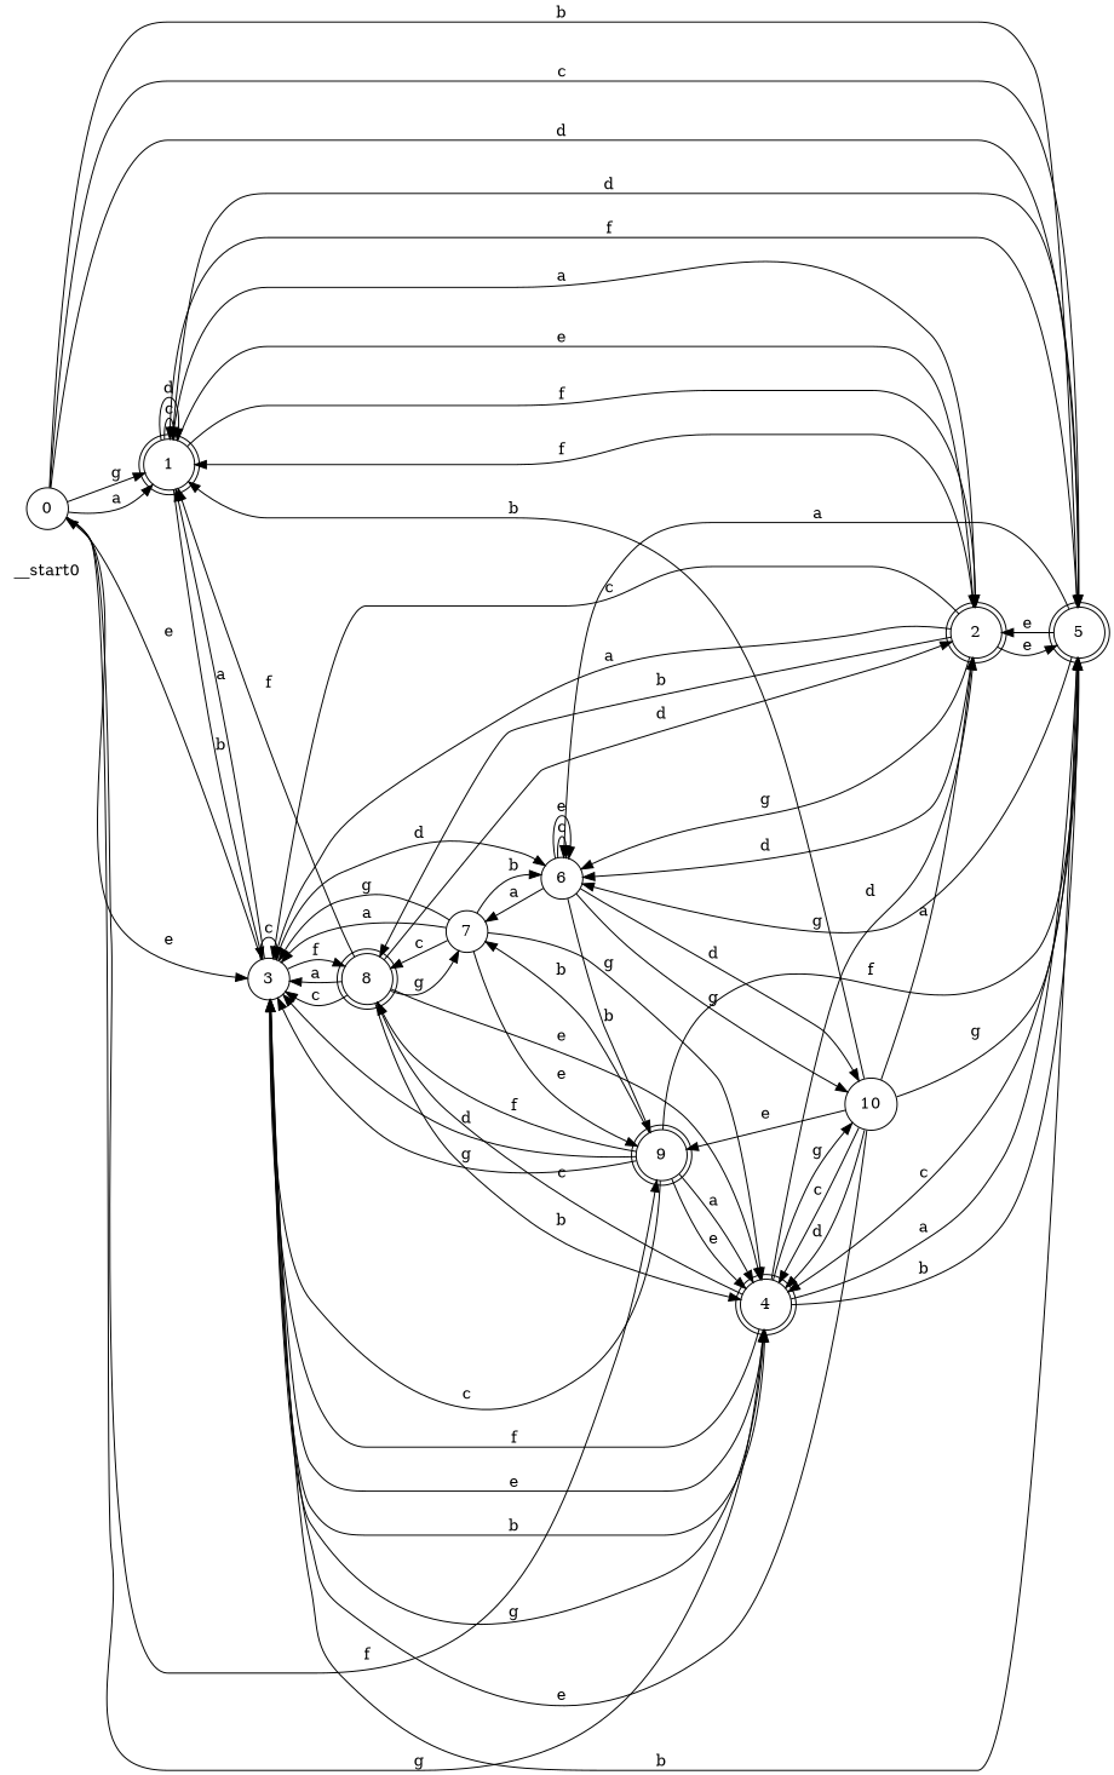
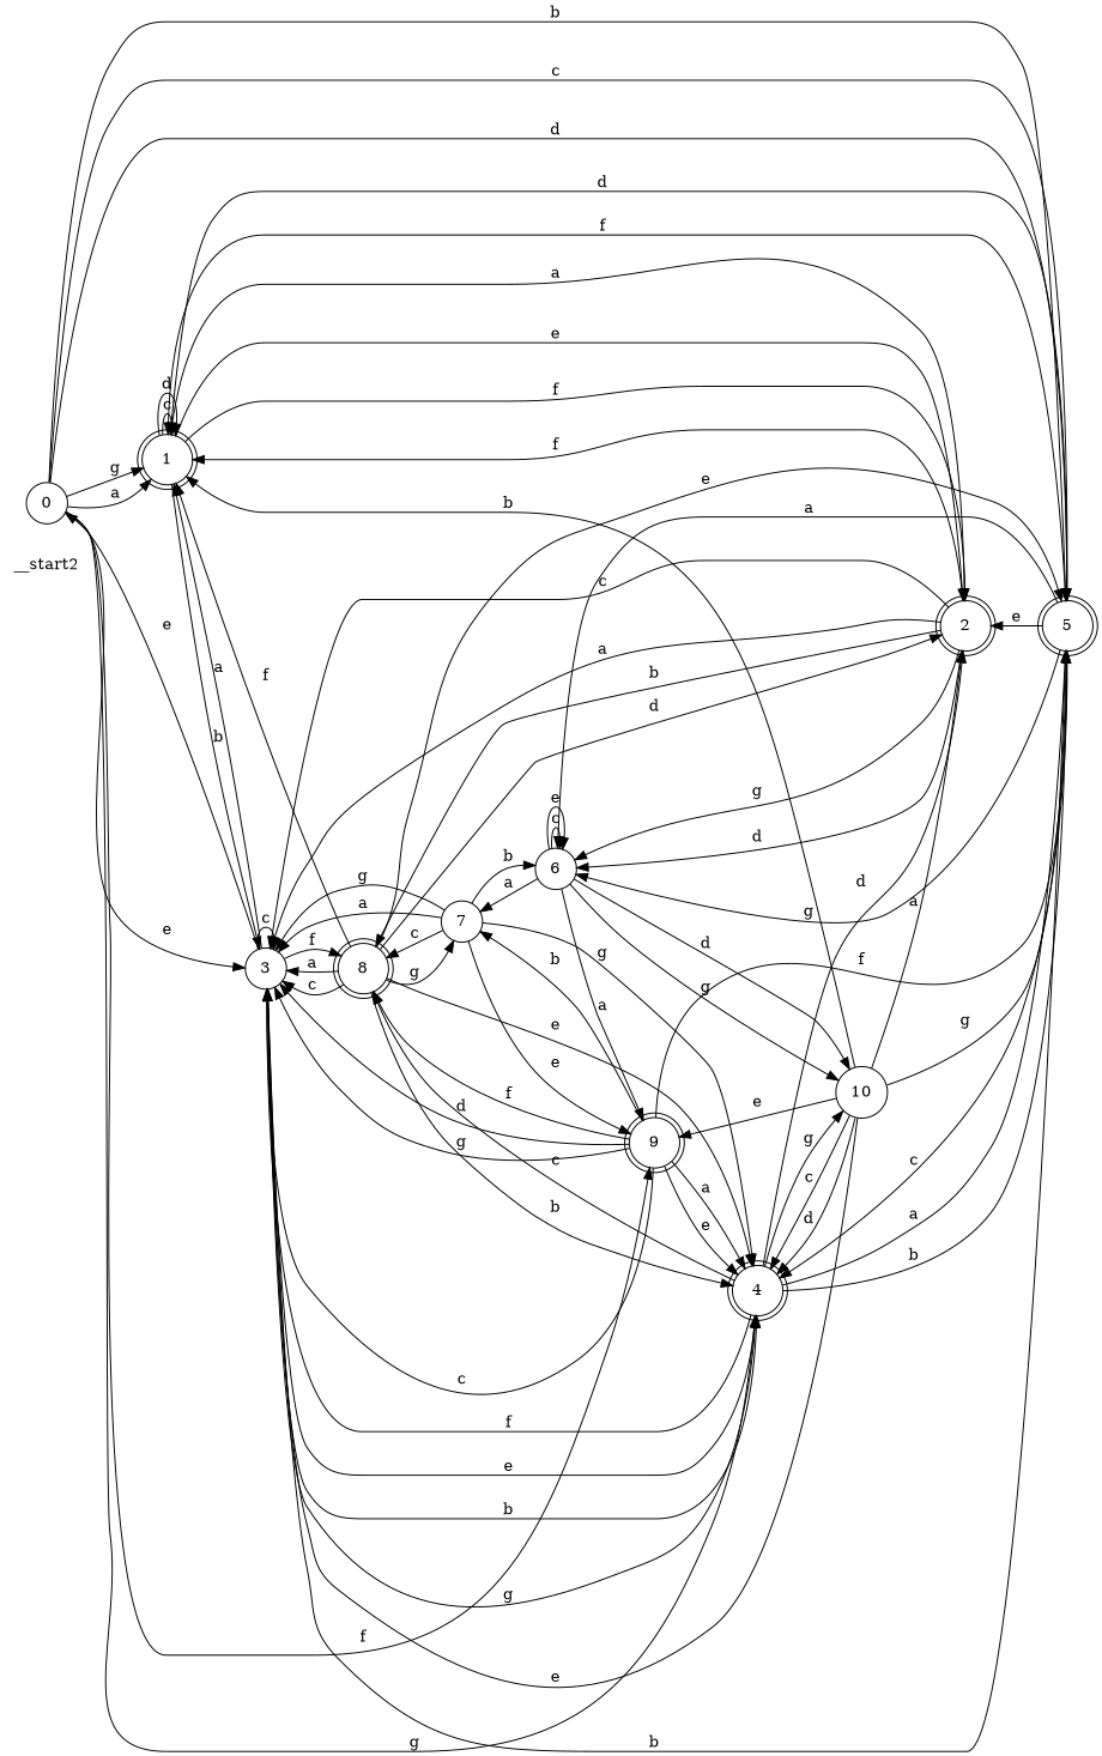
  digraph {
    rankdir=LR
    node [shape=doublecircle color=black fillcolor=white style="rounded,filled"]
-   __start0 [shape=none color="" fillcolor="" style=""]
+   __start0 [shape=none label=__start2 color="" fillcolor="" style=""]
    n2 [label=0 shape=circle style=filled]
    n3 [label=1]
    n4 [label=3 shape=circle style=filled]
    n5 [label=5]
    n6 [label=9]
    n7 [label=4]
    n8 [label=2]
    n9 [label=6 shape=circle style=filled]
    n10 [label=8]
    n11 [label=7 shape=circle style=filled]
    n12 [label=10 shape=circle style=filled]
    n2 -> n3 [label=a]
    n2 -> n3 [label=g]
    n2 -> n4 [label=e]
    n2 -> n5 [label=b]
    n2 -> n5 [label=c]
    n2 -> n5 [label=d]
    n2 -> n6 [label=f]
    n2 -> n7 [label=g]
    n3 -> n3 [label=c]
    n3 -> n3 [label=d]
    n3 -> n4 [label=b]
    n3 -> n8 [label=a]
    n3 -> n8 [label=e]
    n3 -> n8 [label=f]
    n4 -> n2 [label=e]
    n4 -> n3 [label=a]
    n4 -> n4 [label=c]
    n4 -> n7 [label=b]
    n4 -> n7 [label=g]
-   n4 -> n9 [label=d]
    n4 -> n10 [label=f]
    n5 -> n3 [label=d]
    n5 -> n3 [label=f]
    n5 -> n4 [label=b]
    n5 -> n7 [label=c]
    n5 -> n8 [label=e]
    n5 -> n9 [label=a]
    n5 -> n9 [label=g]
    n6 -> n4 [label=c]
    n6 -> n4 [label=d]
    n6 -> n4 [label=g]
    n6 -> n5 [label=f]
    n6 -> n7 [label=a]
    n6 -> n7 [label=e]
    n6 -> n10 [label=f]
    n6 -> n11 [label=b]
    n7 -> n4 [label=e]
    n7 -> n4 [label=f]
    n7 -> n5 [label=a]
    n7 -> n5 [label=b]
    n7 -> n8 [label=d]
    n7 -> n10 [label=c]
    n7 -> n12 [label=g]
    n8 -> n3 [label=f]
    n8 -> n4 [label=a]
    n8 -> n4 [label=c]
-   n8 -> n5 [label=e]
+   n10 -> n5 [label=e]
    n8 -> n9 [label=d]
    n8 -> n9 [label=g]
    n8 -> n10 [label=b]
-   n9 -> n6 [label=b]
+   n9 -> n6 [label=a]
    n9 -> n9 [label=c]
    n9 -> n9 [label=e]
    n9 -> n11 [label=a]
    n9 -> n12 [label=d]
    n9 -> n12 [label=g]
    n10 -> n3 [label=f]
    n10 -> n4 [label=a]
    n10 -> n4 [label=c]
    n10 -> n7 [label=b]
    n10 -> n7 [label=e]
    n10 -> n8 [label=d]
    n10 -> n11 [label=g]
    n11 -> n4 [label=a]
    n11 -> n4 [label=g]
    n11 -> n6 [label=e]
    n11 -> n7 [label=g]
    n11 -> n9 [label=b]
    n11 -> n10 [label=c]
    n12 -> n3 [label=b]
    n12 -> n4 [label=e]
    n12 -> n5 [label=g]
    n12 -> n6 [label=e]
    n12 -> n7 [label=c]
    n12 -> n7 [label=d]
    n12 -> n8 [label=a]
  }
